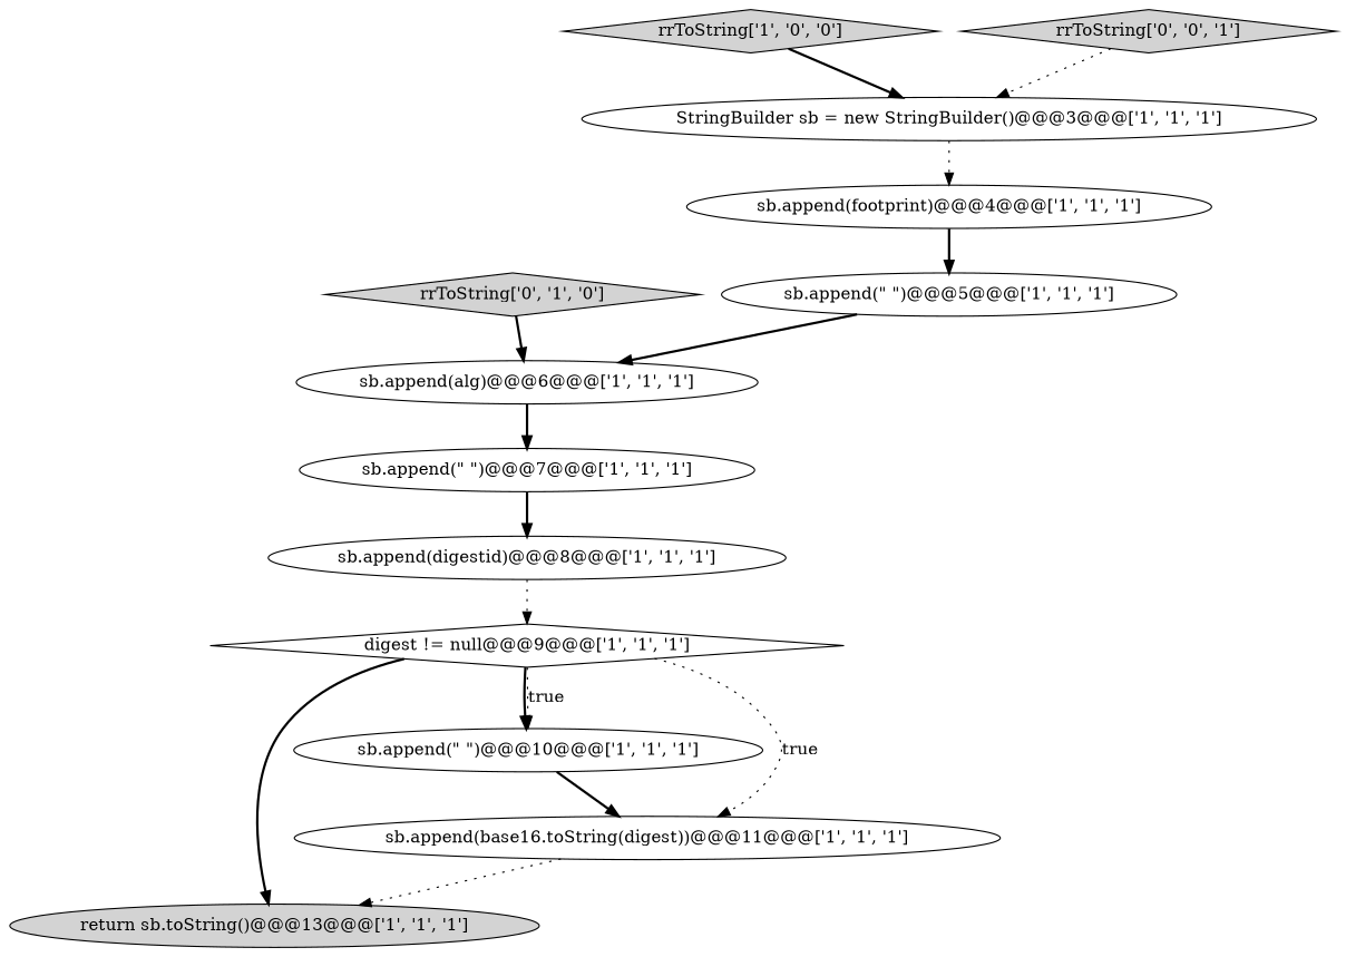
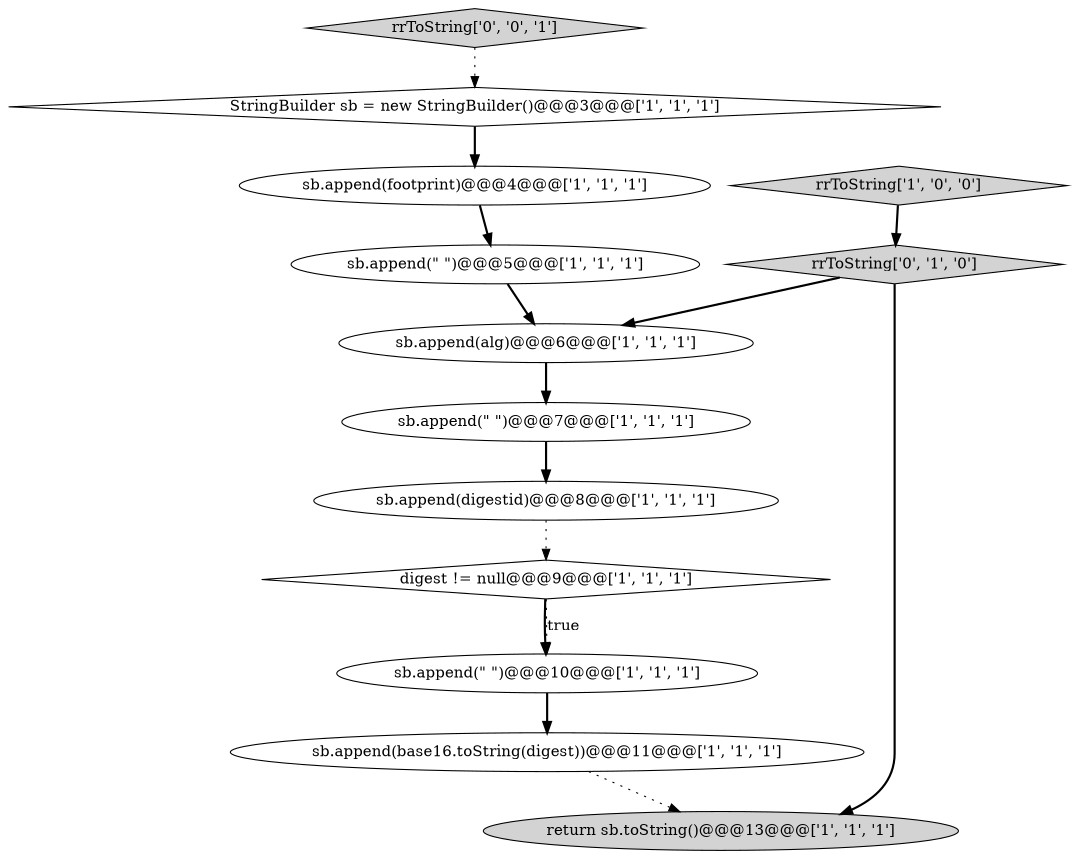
  digraph {
    node [fillcolor=white shape=ellipse style=filled]
    edge [style=bold]
    n1 [fillcolor=lightgray label="rrToString['0', '1', '0']" shape=diamond]
    n2 [label="sb.append(alg)@@@6@@@['1', '1', '1']"]
-   n3 [label="StringBuilder sb = new StringBuilder()@@@3@@@['1', '1', '1']"]
+   n3 [label="StringBuilder sb = new StringBuilder()@@@3@@@['1', '1', '1']" shape=diamond]
    n4 [label="sb.append(footprint)@@@4@@@['1', '1', '1']"]
    n5 [fillcolor=lightgray label="return sb.toString()@@@13@@@['1', '1', '1']"]
    n6 [fillcolor=lightgray label="rrToString['1', '0', '0']" shape=diamond]
    n7 [label="sb.append(\" \")@@@5@@@['1', '1', '1']"]
    n8 [label="sb.append(\" \")@@@7@@@['1', '1', '1']"]
    n9 [label="sb.append(\" \")@@@10@@@['1', '1', '1']"]
    n10 [label="sb.append(base16.toString(digest))@@@11@@@['1', '1', '1']"]
    n11 [label="sb.append(digestid)@@@8@@@['1', '1', '1']"]
    n12 [label="digest != null@@@9@@@['1', '1', '1']" shape=diamond]
    n13 [fillcolor=lightgray label="rrToString['0', '0', '1']" shape=diamond]
    n1 -> n2
    n2 -> n8
-   n3 -> n4 [style=dotted]
+   n3 -> n4
    n4 -> n7
-   n6 -> n3
+   n6 -> n1
    n7 -> n2
    n8 -> n11
    n9 -> n10
    n10 -> n5 [style=dotted]
    n11 -> n12 [style=dotted]
-   n12 -> n5
+   n1 -> n5
    n12 -> n9
    n12 -> n9 [label=true style=dotted]
-   n12 -> n10 [label=true style=dotted]
    n13 -> n3 [style=dotted]
  }
